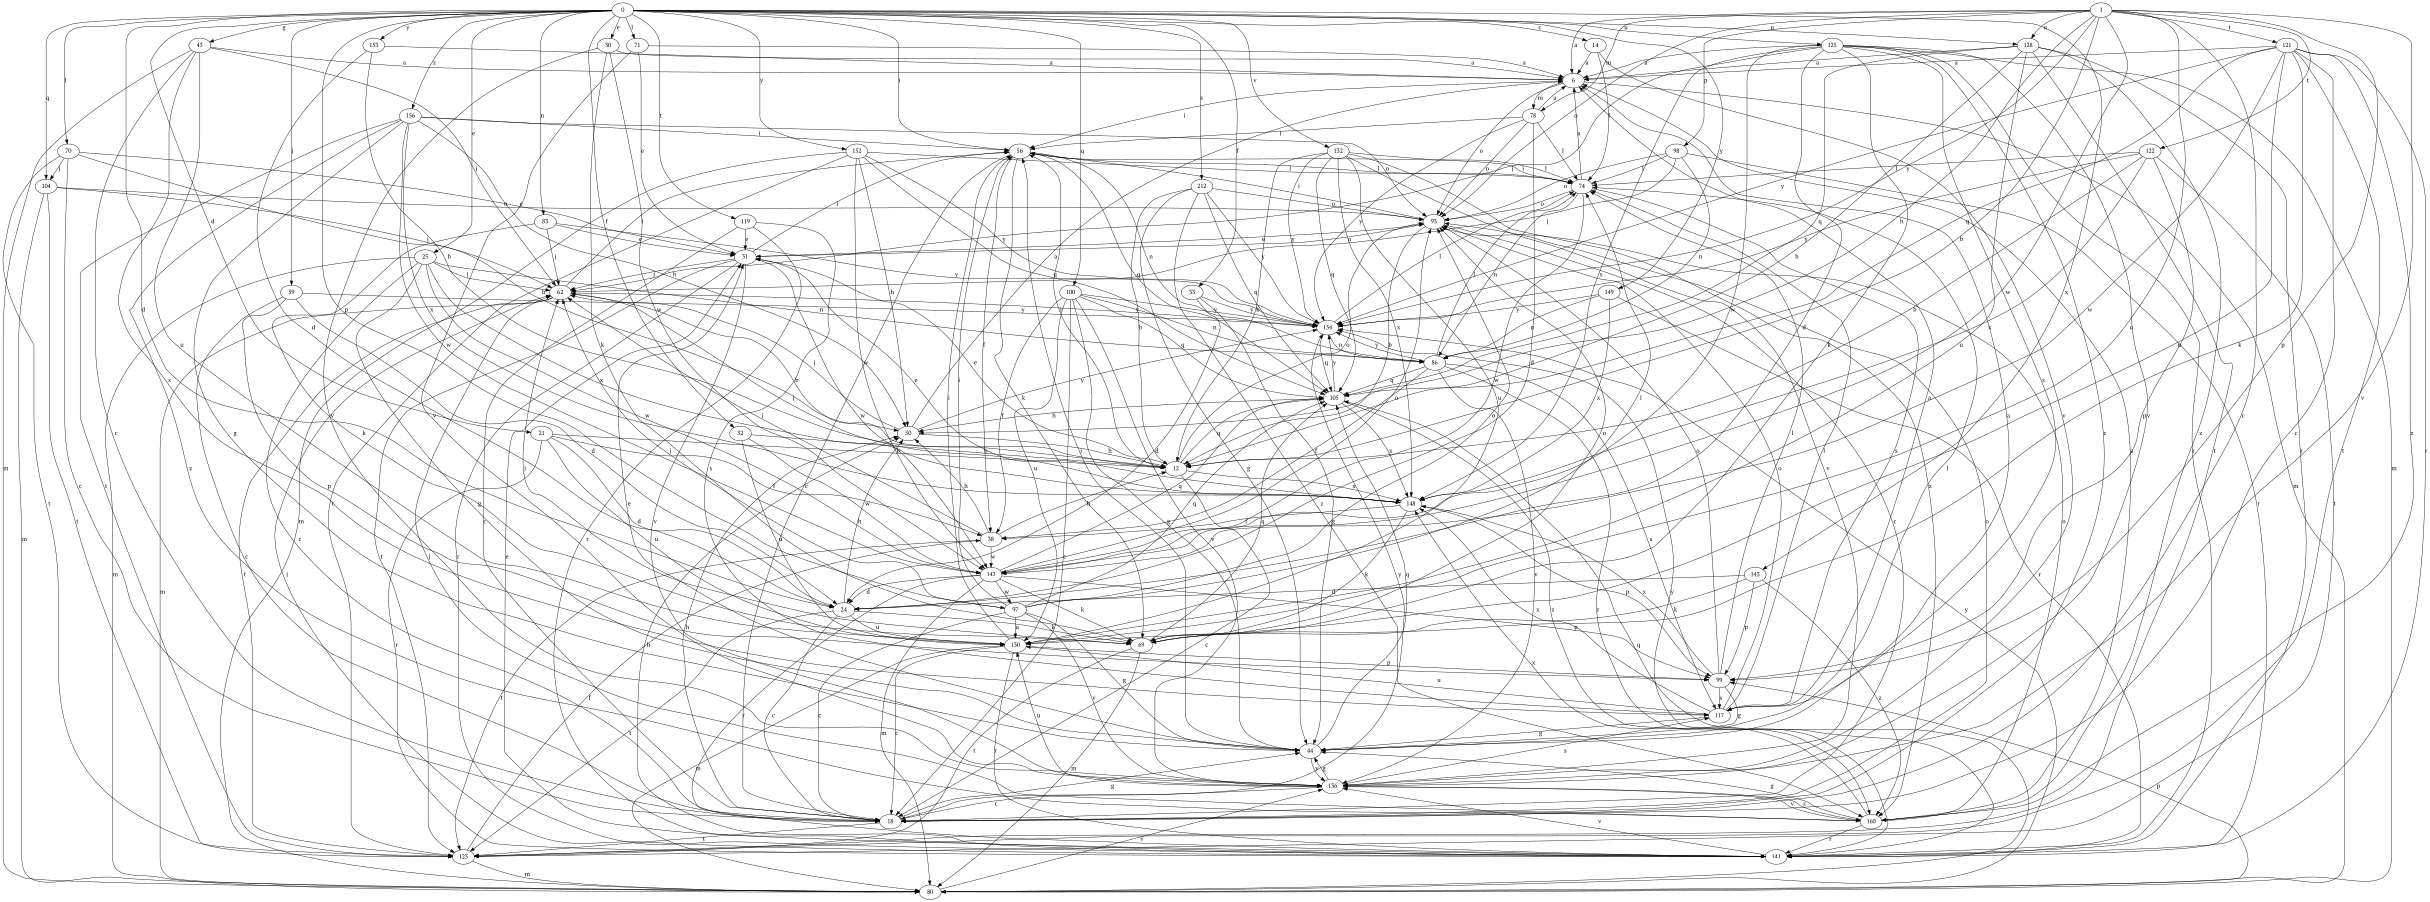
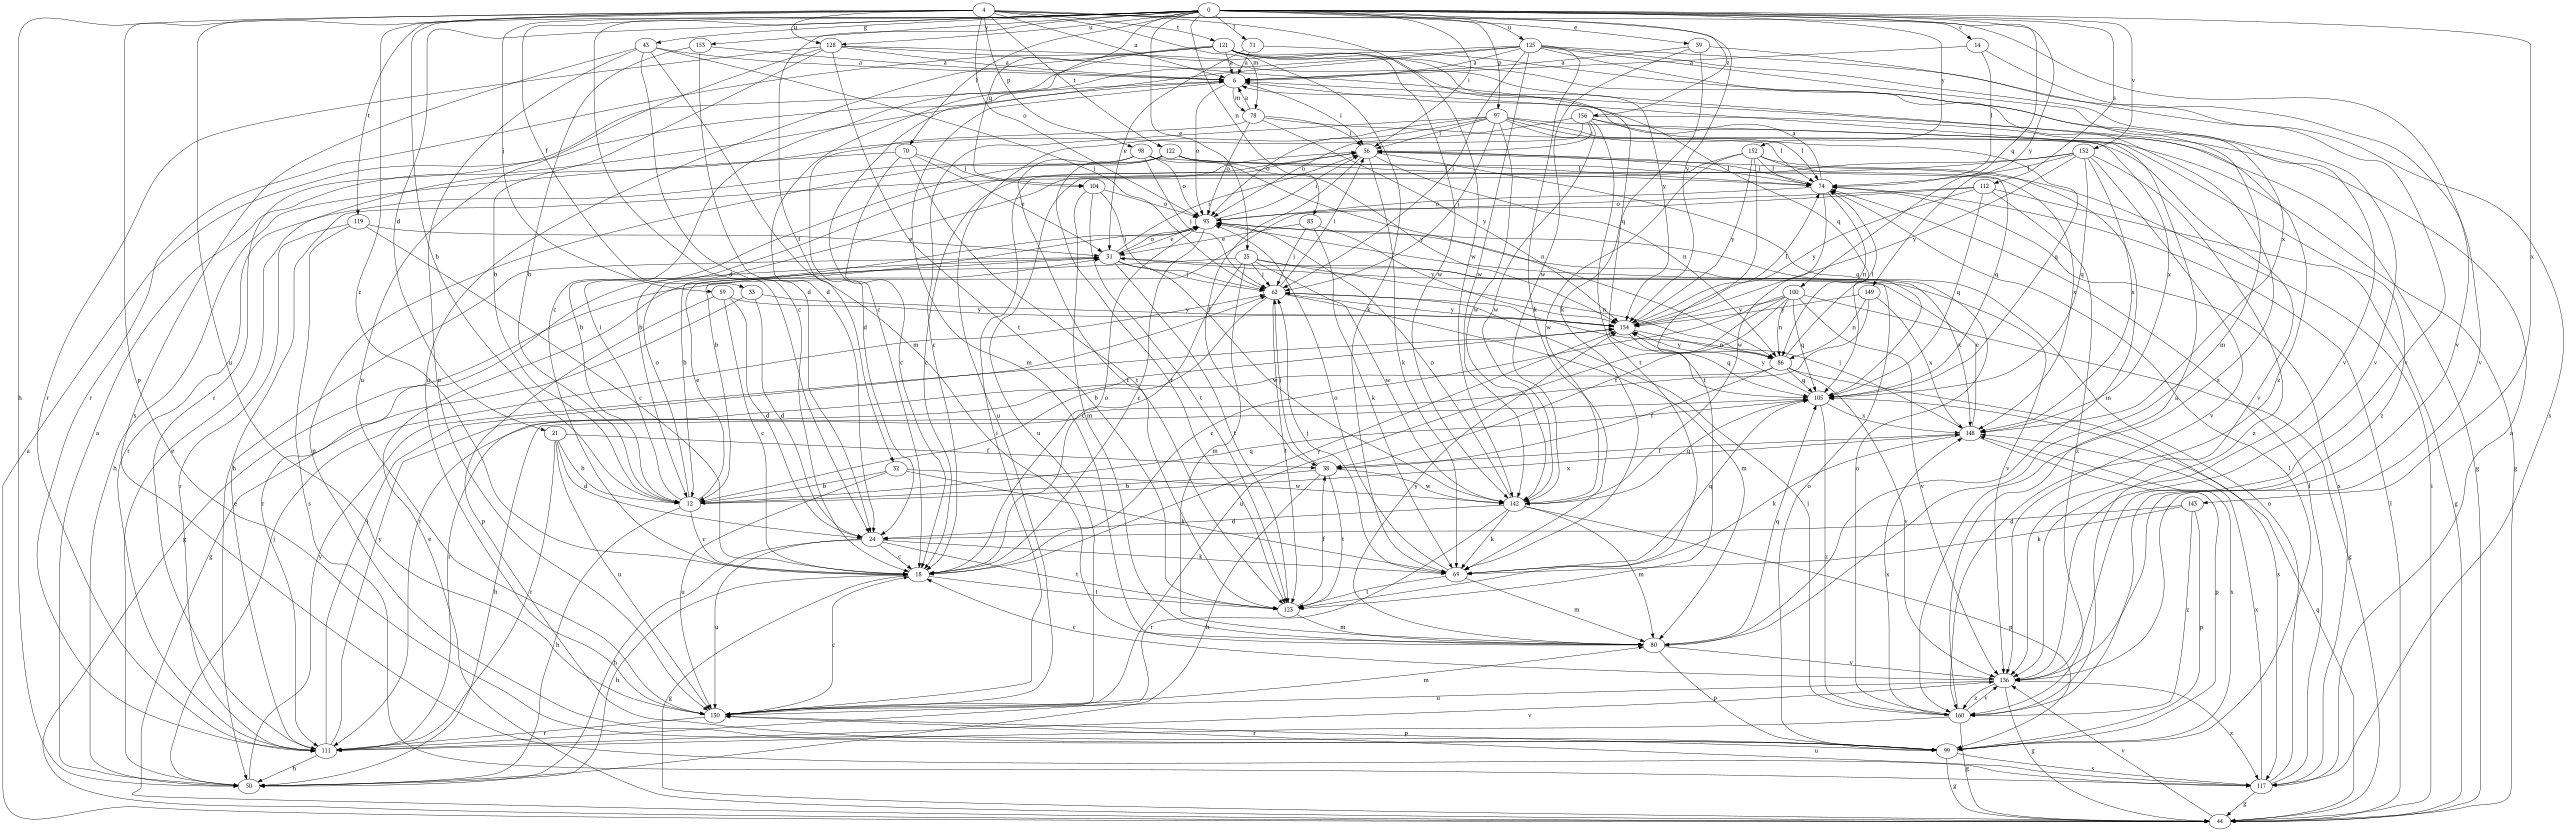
  strict digraph {
    fontname="PT Serif"
    node [fontname="PT Serif"]
    edge [fontname="PT Serif"]
    0
    14
    21
    24
    25
-   30
+   30 [label=39]
    32
    33
    43
    56
    59
    70
    71
    83
    97
    100
    104
-   112 [label=212]
+   112
    119
    125
    128
    132
    143
    149
    152
    153
    156
    6
    136
    74
    12
    130
    38
-   111 [label=141]
+   111
    18
    50
    123
    69
    142
    80
    148
    44
    62
    86
    154
    117
    105
    99
    31
    93
    160
-   4 [label=1]
+   4
    78
    98
    121
    122
    0 -> 14 [label=c]
    0 -> 21 [label=d]
    0 -> 24 [label=d]
    0 -> 25 [label=e]
    0 -> 30 [label=e]
    0 -> 32 [label=f]
    0 -> 33 [label=f]
    0 -> 43 [label=g]
    0 -> 56 [label=i]
    0 -> 59 [label=j]
    0 -> 70 [label=l]
    0 -> 71 [label=l]
    0 -> 83 [label=n]
    0 -> 97 [label=p]
    0 -> 100 [label=q]
    0 -> 104 [label=q]
    0 -> 112 [label=s]
    0 -> 119 [label=t]
    0 -> 125 [label=u]
    0 -> 128 [label=u]
    0 -> 132 [label=v]
    0 -> 143 [label=x]
    0 -> 149 [label=y]
    0 -> 152 [label=y]
    0 -> 153 [label=y]
    0 -> 156 [label=z]
    14 -> 6 [label=a]
    14 -> 136 [label=v]
    14 -> 74 [label=l]
    21 -> 24 [label=d]
    21 -> 12 [label=b]
    21 -> 130 [label=u]
    21 -> 38 [label=f]
    21 -> 111 [label=r]
    24 -> 130 [label=u]
    24 -> 18 [label=c]
    24 -> 50 [label=h]
    24 -> 123 [label=t]
    24 -> 69 [label=k]
    25 -> 18 [label=c]
    25 -> 142 [label=w]
    25 -> 80 [label=m]
    25 -> 148 [label=x]
    25 -> 44 [label=g]
    25 -> 62 [label=j]
    25 -> 86 [label=n]
    30 -> 6 [label=a]
    30 -> 136 [label=v]
    30 -> 69 [label=k]
    30 -> 142 [label=w]
    32 -> 12 [label=b]
    32 -> 130 [label=u]
+   32 -> 69 [label=k]
    32 -> 142 [label=w]
    33 -> 24 [label=d]
    33 -> 44 [label=g]
    33 -> 154 [label=y]
    43 -> 6 [label=a]
    43 -> 130 [label=u]
    43 -> 18 [label=c]
    43 -> 80 [label=m]
    43 -> 62 [label=j]
    43 -> 117 [label=s]
    56 -> 74 [label=l]
    56 -> 38 [label=f]
    56 -> 18 [label=c]
    56 -> 69 [label=k]
    56 -> 86 [label=n]
    56 -> 105 [label=q]
    59 -> 24 [label=d]
    59 -> 18 [label=c]
    59 -> 154 [label=y]
    59 -> 99 [label=p]
    70 -> 104 [label=j]
    70 -> 18 [label=c]
    70 -> 50 [label=h]
    70 -> 123 [label=t]
    70 -> 31 [label=e]
    71 -> 6 [label=a]
    71 -> 136 [label=v]
    71 -> 31 [label=e]
    83 -> 69 [label=k]
    83 -> 62 [label=j]
    83 -> 154 [label=y]
    83 -> 31 [label=e]
    97 -> 56 [label=i]
    97 -> 136 [label=v]
    97 -> 74 [label=l]
    97 -> 130 [label=u]
    97 -> 18 [label=c]
-   142 -> 97 [label=w]
+   97 -> 142 [label=w]
    97 -> 44 [label=g]
    97 -> 62 [label=j]
    97 -> 105 [label=q]
    97 -> 93 [label=o]
    100 -> 136 [label=v]
    100 -> 130 [label=u]
    100 -> 38 [label=f]
    100 -> 18 [label=c]
    100 -> 44 [label=g]
    100 -> 86 [label=n]
    100 -> 154 [label=y]
    100 -> 105 [label=q]
    104 -> 123 [label=t]
    104 -> 80 [label=m]
    104 -> 62 [label=j]
    104 -> 93 [label=o]
    112 -> 12 [label=b]
    112 -> 44 [label=g]
    112 -> 154 [label=y]
    112 -> 105 [label=q]
    112 -> 93 [label=o]
    112 -> 160 [label=z]
    119 -> 111 [label=r]
    119 -> 18 [label=c]
    119 -> 117 [label=s]
    119 -> 31 [label=e]
    125 -> 24 [label=d]
    125 -> 6 [label=a]
    125 -> 136 [label=v]
    125 -> 111 [label=r]
    125 -> 18 [label=c]
    125 -> 69 [label=k]
    125 -> 142 [label=w]
    125 -> 80 [label=m]
    125 -> 148 [label=x]
    125 -> 62 [label=j]
    125 -> 117 [label=s]
    128 -> 6 [label=a]
    128 -> 12 [label=b]
    128 -> 130 [label=u]
    128 -> 111 [label=r]
    128 -> 123 [label=t]
    128 -> 105 [label=q]
    128 -> 160 [label=z]
    132 -> 136 [label=v]
    132 -> 74 [label=l]
    132 -> 12 [label=b]
    132 -> 130 [label=u]
    132 -> 148 [label=x]
    132 -> 154 [label=y]
    132 -> 105 [label=q]
    132 -> 160 [label=z]
    143 -> 24 [label=d]
    143 -> 69 [label=k]
    143 -> 99 [label=p]
    143 -> 160 [label=z]
    149 -> 111 [label=r]
    149 -> 148 [label=x]
    149 -> 86 [label=n]
    149 -> 154 [label=y]
    152 -> 74 [label=l]
    152 -> 50 [label=h]
    152 -> 123 [label=t]
    152 -> 142 [label=w]
    152 -> 80 [label=m]
    152 -> 154 [label=y]
    152 -> 105 [label=q]
    153 -> 24 [label=d]
    153 -> 6 [label=a]
    153 -> 12 [label=b]
    156 -> 56 [label=i]
-   156 -> 50 [label=h]
+   156 -> 50 [label=e]
    156 -> 123 [label=t]
    156 -> 142 [label=w]
    156 -> 148 [label=x]
    156 -> 44 [label=g]
    156 -> 93 [label=o]
    156 -> 160 [label=z]
    6 -> 56 [label=i]
    6 -> 80 [label=m]
    6 -> 93 [label=o]
    6 -> 78 [label=m]
    136 -> 130 [label=u]
    136 -> 18 [label=c]
    136 -> 44 [label=g]
    136 -> 117 [label=s]
    136 -> 160 [label=z]
    74 -> 56 [label=i]
    74 -> 6 [label=a]
    74 -> 142 [label=w]
    74 -> 86 [label=n]
    74 -> 117 [label=s]
    74 -> 93 [label=o]
    12 -> 56 [label=i]
    12 -> 18 [label=c]
-   50 -> 12 [label=h]
+   12 -> 50 [label=h]
    12 -> 148 [label=x]
    12 -> 105 [label=q]
    12 -> 31 [label=e]
    12 -> 93 [label=o]
    130 -> 56 [label=i]
    130 -> 111 [label=r]
    130 -> 18 [label=c]
    130 -> 80 [label=m]
    130 -> 99 [label=p]
    38 -> 12 [label=b]
    38 -> 50 [label=h]
    38 -> 123 [label=t]
    38 -> 142 [label=w]
    38 -> 62 [label=j]
    111 -> 136 [label=v]
    111 -> 50 [label=h]
    111 -> 62 [label=j]
    111 -> 154 [label=y]
    111 -> 31 [label=e]
    18 -> 50 [label=h]
    18 -> 123 [label=t]
    18 -> 44 [label=g]
    18 -> 154 [label=y]
    18 -> 93 [label=o]
    50 -> 6 [label=a]
    50 -> 62 [label=j]
    50 -> 154 [label=y]
    123 -> 38 [label=f]
    123 -> 80 [label=m]
    69 -> 123 [label=t]
    69 -> 80 [label=m]
    69 -> 62 [label=j]
    69 -> 105 [label=q]
    69 -> 93 [label=o]
    142 -> 24 [label=d]
    142 -> 111 [label=r]
    142 -> 69 [label=k]
    142 -> 80 [label=m]
    142 -> 105 [label=q]
    142 -> 99 [label=p]
    142 -> 93 [label=o]
    80 -> 136 [label=v]
    80 -> 154 [label=y]
    80 -> 105 [label=q]
    80 -> 99 [label=p]
    148 -> 38 [label=f]
    148 -> 69 [label=k]
    148 -> 62 [label=j]
    148 -> 99 [label=p]
    148 -> 31 [label=e]
    44 -> 56 [label=i]
    44 -> 6 [label=a]
    44 -> 136 [label=v]
    44 -> 74 [label=l]
    44 -> 105 [label=q]
    44 -> 31 [label=e]
    62 -> 56 [label=i]
    62 -> 12 [label=b]
    62 -> 123 [label=t]
    62 -> 80 [label=m]
    62 -> 154 [label=y]
    86 -> 136 [label=v]
    86 -> 74 [label=l]
    86 -> 38 [label=f]
    86 -> 111 [label=r]
    86 -> 154 [label=y]
    86 -> 117 [label=s]
    86 -> 105 [label=q]
    154 -> 74 [label=l]
    154 -> 86 [label=n]
    154 -> 105 [label=q]
    117 -> 6 [label=a]
    117 -> 74 [label=l]
    117 -> 130 [label=u]
    117 -> 148 [label=x]
    117 -> 44 [label=g]
    117 -> 93 [label=o]
    105 -> 50 [label=h]
    105 -> 148 [label=x]
    105 -> 154 [label=y]
    105 -> 160 [label=z]
    99 -> 74 [label=l]
    99 -> 148 [label=x]
    99 -> 44 [label=g]
    99 -> 117 [label=s]
    99 -> 93 [label=o]
    31 -> 56 [label=i]
    31 -> 136 [label=v]
    31 -> 111 [label=r]
    31 -> 123 [label=t]
    31 -> 142 [label=w]
    31 -> 62 [label=j]
    31 -> 93 [label=o]
    93 -> 56 [label=i]
    93 -> 12 [label=b]
    93 -> 18 [label=c]
    93 -> 31 [label=e]
    160 -> 6 [label=a]
    160 -> 136 [label=v]
    160 -> 111 [label=r]
    160 -> 148 [label=x]
    160 -> 44 [label=g]
    160 -> 62 [label=j]
    160 -> 93 [label=o]
    4 -> 128 [label=u]
    4 -> 6 [label=a]
    4 -> 136 [label=v]
    4 -> 12 [label=b]
    4 -> 130 [label=u]
    4 -> 18 [label=c]
    4 -> 50 [label=h]
    4 -> 142 [label=w]
    4 -> 154 [label=y]
    4 -> 99 [label=p]
    4 -> 93 [label=o]
    4 -> 78 [label=m]
    4 -> 98 [label=p]
    4 -> 121 [label=t]
    4 -> 122 [label=t]
    78 -> 24 [label=d]
    78 -> 56 [label=i]
    78 -> 6 [label=a]
    78 -> 74 [label=l]
    78 -> 154 [label=y]
    78 -> 93 [label=o]
    98 -> 74 [label=l]
    98 -> 111 [label=r]
    98 -> 62 [label=j]
    98 -> 86 [label=n]
    98 -> 93 [label=o]
    121 -> 6 [label=a]
    121 -> 130 [label=u]
    121 -> 111 [label=r]
    121 -> 18 [label=c]
-   121 -> 123 [label=t]
+   98 -> 123 [label=t]
    121 -> 69 [label=k]
    121 -> 142 [label=w]
    121 -> 154 [label=y]
    121 -> 105 [label=q]
    121 -> 160 [label=z]
    122 -> 74 [label=l]
    122 -> 12 [label=b]
    122 -> 123 [label=t]
    122 -> 148 [label=x]
    122 -> 154 [label=y]
    122 -> 99 [label=p]
  }
